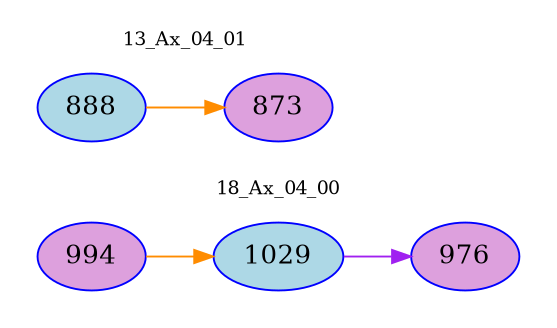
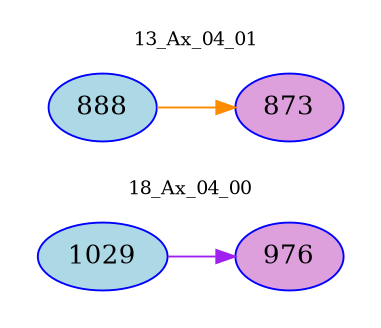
  digraph {
    rankdir=LR
    node [color=blue fillcolor=plum style=filled]
    edge [color=darkorange]
-   n1 [label=994]
    n2 [label=976]
    n3 [fillcolor=lightblue label=1029]
    n4 [fillcolor=lightblue label=888]
    n5 [label=873]
    subgraph cluster_1 {
      color=white
      fontsize=10
      label="18_Ax_04_00"
-     n1
      n2
      n3
    }
    subgraph cluster_2 {
      color=white
      fontsize=10
      label="13_Ax_04_01"
      n4
      n5
    }
-   n1 -> n3
    n3 -> n2 [color=purple]
    n4 -> n5
  }
